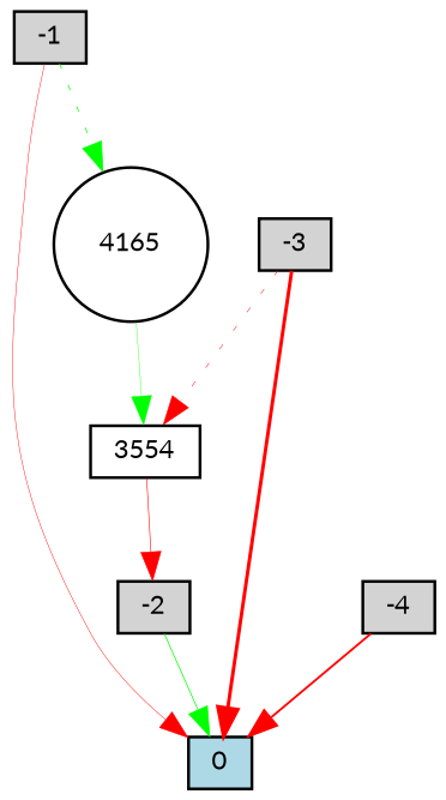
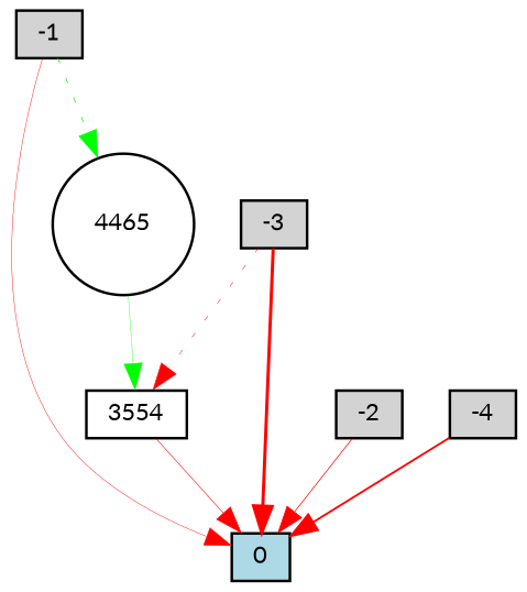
  digraph {
    fontname=Lato
    node [fillcolor=lightgray fontname=Lato fontsize=9 shape=box style=filled]
    edge [color=red fontname=Lato style=solid]
    -1 [height=0.2 width=0.2]
    0 [fillcolor=lightblue height=0.2 width=0.2]
-   4465 [fillcolor=white height=0.2 shape=circle width=0.2 label=4165]
+   4465 [fillcolor=white height=0.2 shape=circle width=0.2]
    3554 [fillcolor=white height=0.2 width=0.2]
    -2 [height=0.2 width=0.2]
    -3 [height=0.2 width=0.2]
    -4 [height=0.2 width=0.2]
    -1 -> 0 [penwidth=0.17307751072375382]
    -1 -> 4465 [color=green penwidth=0.30000000000000004 style=dotted]
    4465 -> 3554 [color=green penwidth=0.1421780342895637]
-   3554 -> -2 [penwidth=0.22797165930041793]
-   -2 -> 0 [color=green penwidth=0.29086034862109506]
+   3554 -> 0 [penwidth=0.22797165930041793]
+   -2 -> 0 [penwidth=0.29086034862109506]
    -3 -> 0 [penwidth=1.2117746871827715]
    -3 -> 3554 [penwidth=0.19067946866784605 style=dotted]
    -4 -> 0 [penwidth=0.7366120973302367]
  }
